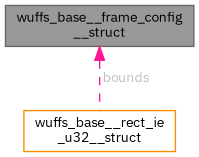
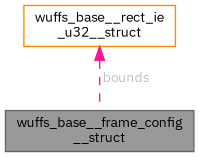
  digraph {
    fontname="IBM Plex Sans"
    node [fontname="IBM Plex Sans" fontsize=10 shape=box style=filled]
    n1 [color=gray40 fillcolor=grey60 fontcolor=black height=0.2 label="wuffs_base__frame_config\l__struct" width=0.4]
    n2 [color=darkorange fillcolor=white height=0.2 label="wuffs_base__rect_ie\l_u32__struct" width=0.4]
-   n1 -> n2 [color=deeppink dir=back fontcolor=grey fontname="IBM Plex Sans" fontsize=10 label=" bounds" labelfontname=Helvetica labelfontsize=10 style=dashed]
+   n2 -> n1 [color=deeppink dir=back fontcolor=grey fontname="IBM Plex Sans" fontsize=10 label=" bounds" labelfontname=Helvetica labelfontsize=10 style=dashed]
  }
